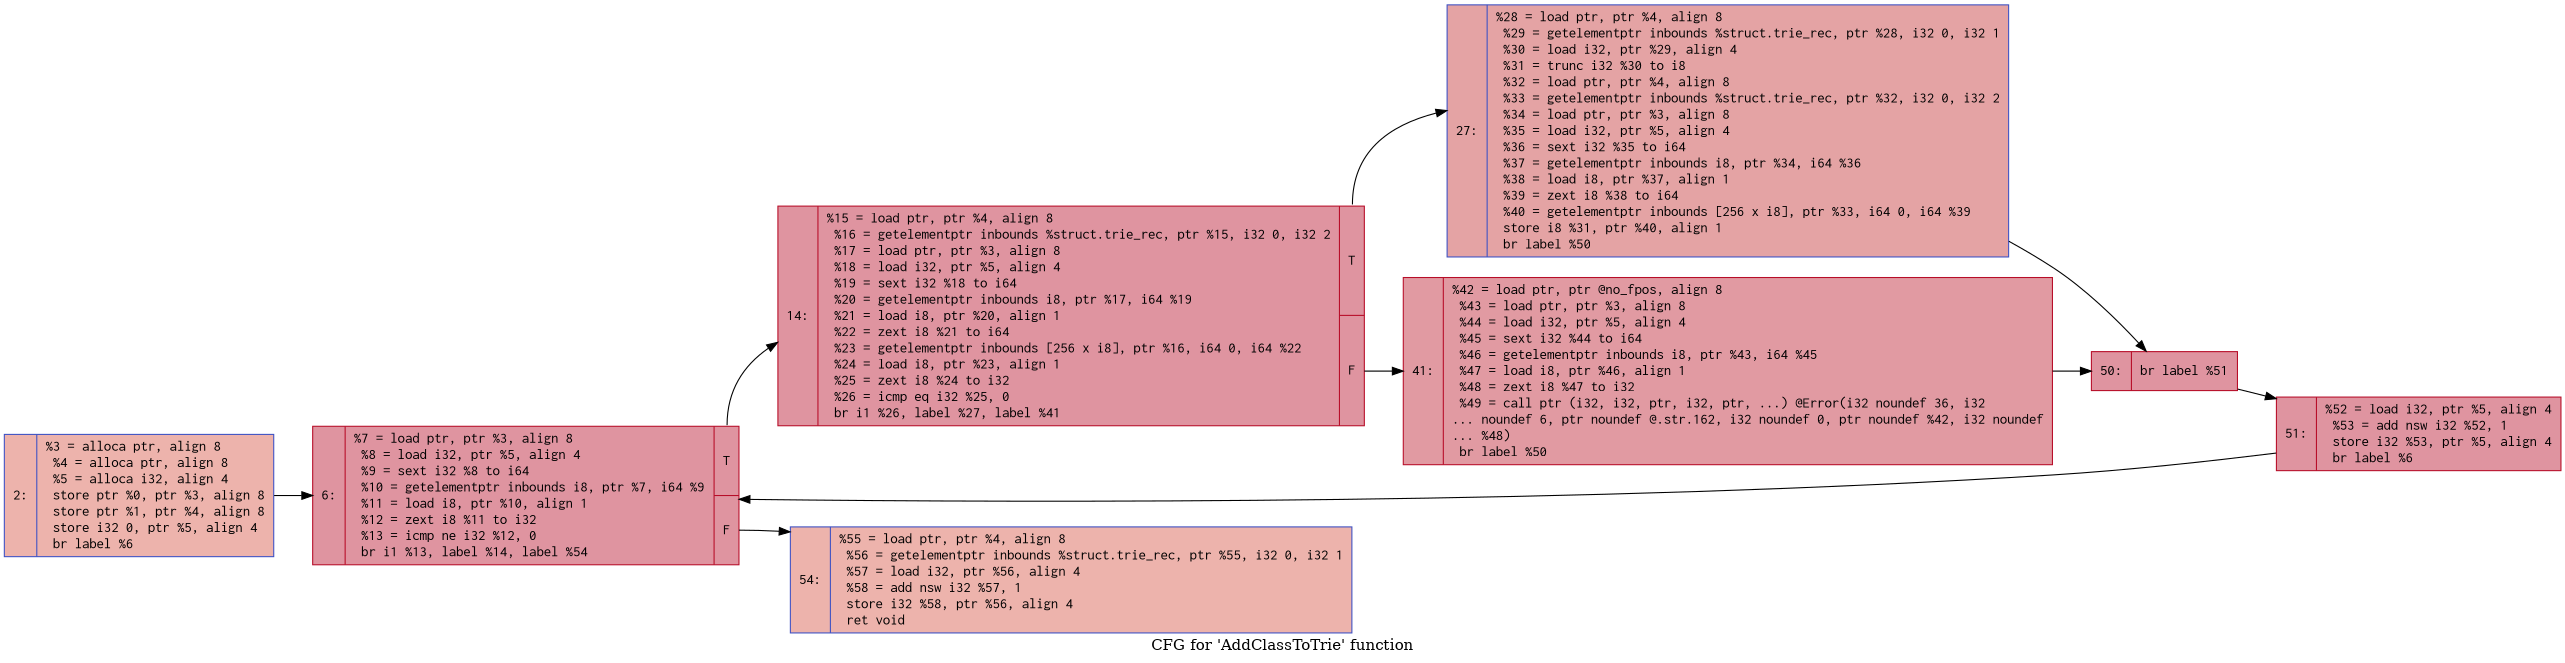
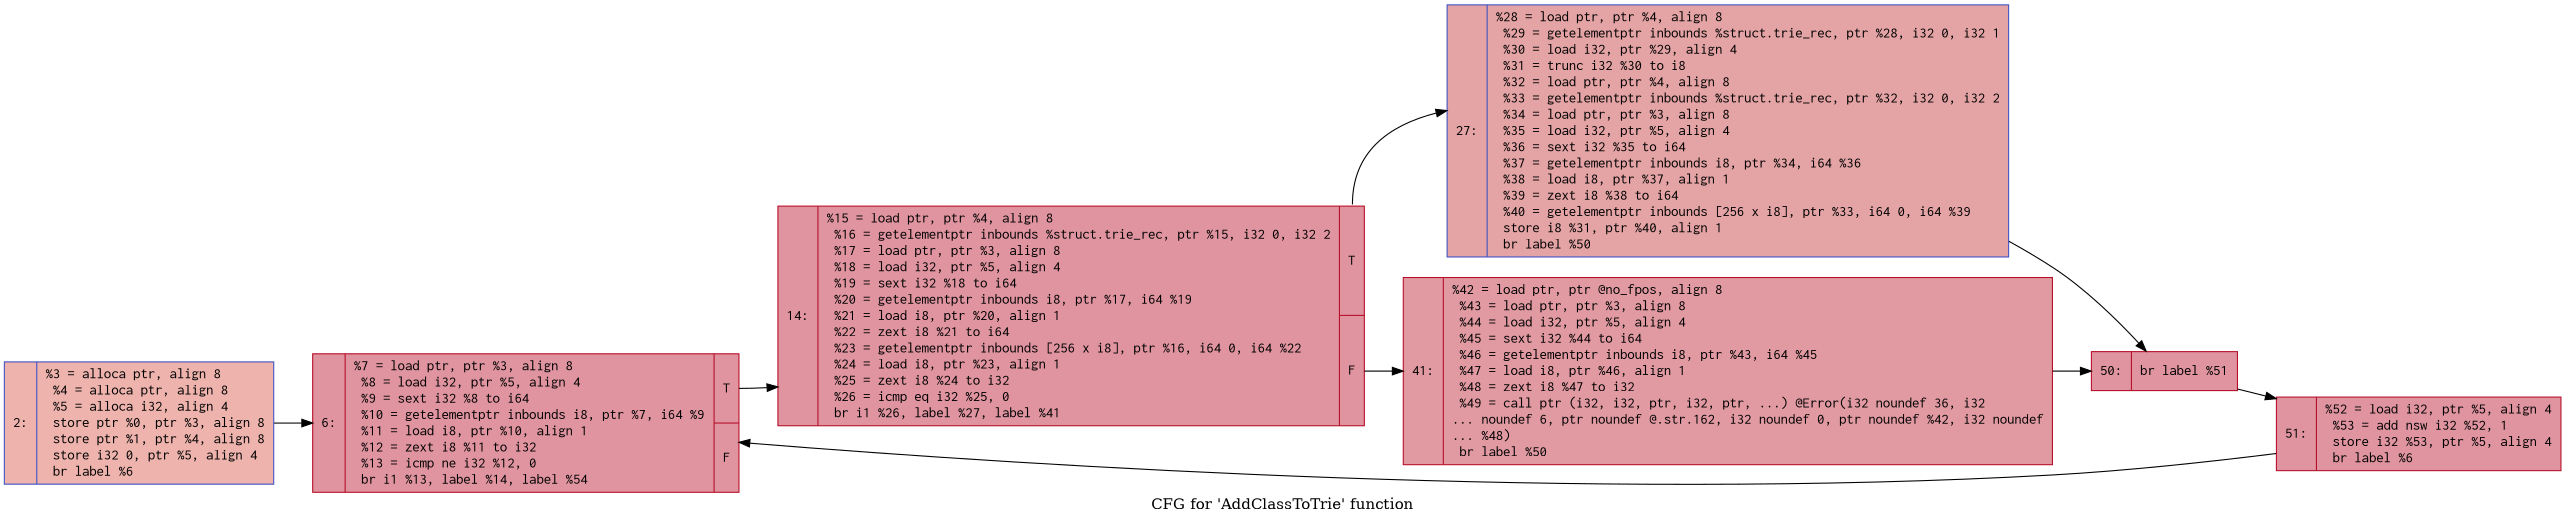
  digraph {
    label="CFG for 'AddClassToTrie' function"
    rankdir=LR
    node [color="#b70d28ff" fillcolor="#b70d2870" fontname=Courier shape=record style=filled]
    n1 [color="#3d50c3ff" fillcolor="#d6524470" label="{2:\l|  %3 = alloca ptr, align 8\l  %4 = alloca ptr, align 8\l  %5 = alloca i32, align 4\l  store ptr %0, ptr %3, align 8\l  store ptr %1, ptr %4, align 8\l  store i32 0, ptr %5, align 4\l  br label %6\l}"]
    n2 [label="{6:\l|  %7 = load ptr, ptr %3, align 8\l  %8 = load i32, ptr %5, align 4\l  %9 = sext i32 %8 to i64\l  %10 = getelementptr inbounds i8, ptr %7, i64 %9\l  %11 = load i8, ptr %10, align 1\l  %12 = zext i8 %11 to i32\l  %13 = icmp ne i32 %12, 0\l  br i1 %13, label %14, label %54\l|{<s0>T|<s1>F}}"]
    n3 [label="{14:\l|  %15 = load ptr, ptr %4, align 8\l  %16 = getelementptr inbounds %struct.trie_rec, ptr %15, i32 0, i32 2\l  %17 = load ptr, ptr %3, align 8\l  %18 = load i32, ptr %5, align 4\l  %19 = sext i32 %18 to i64\l  %20 = getelementptr inbounds i8, ptr %17, i64 %19\l  %21 = load i8, ptr %20, align 1\l  %22 = zext i8 %21 to i64\l  %23 = getelementptr inbounds [256 x i8], ptr %16, i64 0, i64 %22\l  %24 = load i8, ptr %23, align 1\l  %25 = zext i8 %24 to i32\l  %26 = icmp eq i32 %25, 0\l  br i1 %26, label %27, label %41\l|{<s0>T|<s1>F}}"]
-   n4 [color="#3d50c3ff" fillcolor="#d6524470" label="{54:\l|  %55 = load ptr, ptr %4, align 8\l  %56 = getelementptr inbounds %struct.trie_rec, ptr %55, i32 0, i32 1\l  %57 = load i32, ptr %56, align 4\l  %58 = add nsw i32 %57, 1\l  store i32 %58, ptr %56, align 4\l  ret void\l}"]
    n5 [color="#3d50c3ff" fillcolor="#c32e3170" label="{27:\l|  %28 = load ptr, ptr %4, align 8\l  %29 = getelementptr inbounds %struct.trie_rec, ptr %28, i32 0, i32 1\l  %30 = load i32, ptr %29, align 4\l  %31 = trunc i32 %30 to i8\l  %32 = load ptr, ptr %4, align 8\l  %33 = getelementptr inbounds %struct.trie_rec, ptr %32, i32 0, i32 2\l  %34 = load ptr, ptr %3, align 8\l  %35 = load i32, ptr %5, align 4\l  %36 = sext i32 %35 to i64\l  %37 = getelementptr inbounds i8, ptr %34, i64 %36\l  %38 = load i8, ptr %37, align 1\l  %39 = zext i8 %38 to i64\l  %40 = getelementptr inbounds [256 x i8], ptr %33, i64 0, i64 %39\l  store i8 %31, ptr %40, align 1\l  br label %50\l}"]
    n6 [fillcolor="#bb1b2c70" label="{41:\l|  %42 = load ptr, ptr @no_fpos, align 8\l  %43 = load ptr, ptr %3, align 8\l  %44 = load i32, ptr %5, align 4\l  %45 = sext i32 %44 to i64\l  %46 = getelementptr inbounds i8, ptr %43, i64 %45\l  %47 = load i8, ptr %46, align 1\l  %48 = zext i8 %47 to i32\l  %49 = call ptr (i32, i32, ptr, i32, ptr, ...) @Error(i32 noundef 36, i32\l... noundef 6, ptr noundef @.str.162, i32 noundef 0, ptr noundef %42, i32 noundef\l... %48)\l  br label %50\l}"]
    n7 [label="{50:\l|  br label %51\l}"]
    n8 [label="{51:\l|  %52 = load i32, ptr %5, align 4\l  %53 = add nsw i32 %52, 1\l  store i32 %53, ptr %5, align 4\l  br label %6\l}"]
    n1 -> n2
    n2 -> n3 [tailport=s0]
-   n2 -> n4 [tailport=s1]
    n3 -> n5 [tailport=s0]
    n3 -> n6 [tailport=s1]
    n5 -> n7
    n6 -> n7
    n7 -> n8
    n8 -> n2
  }
